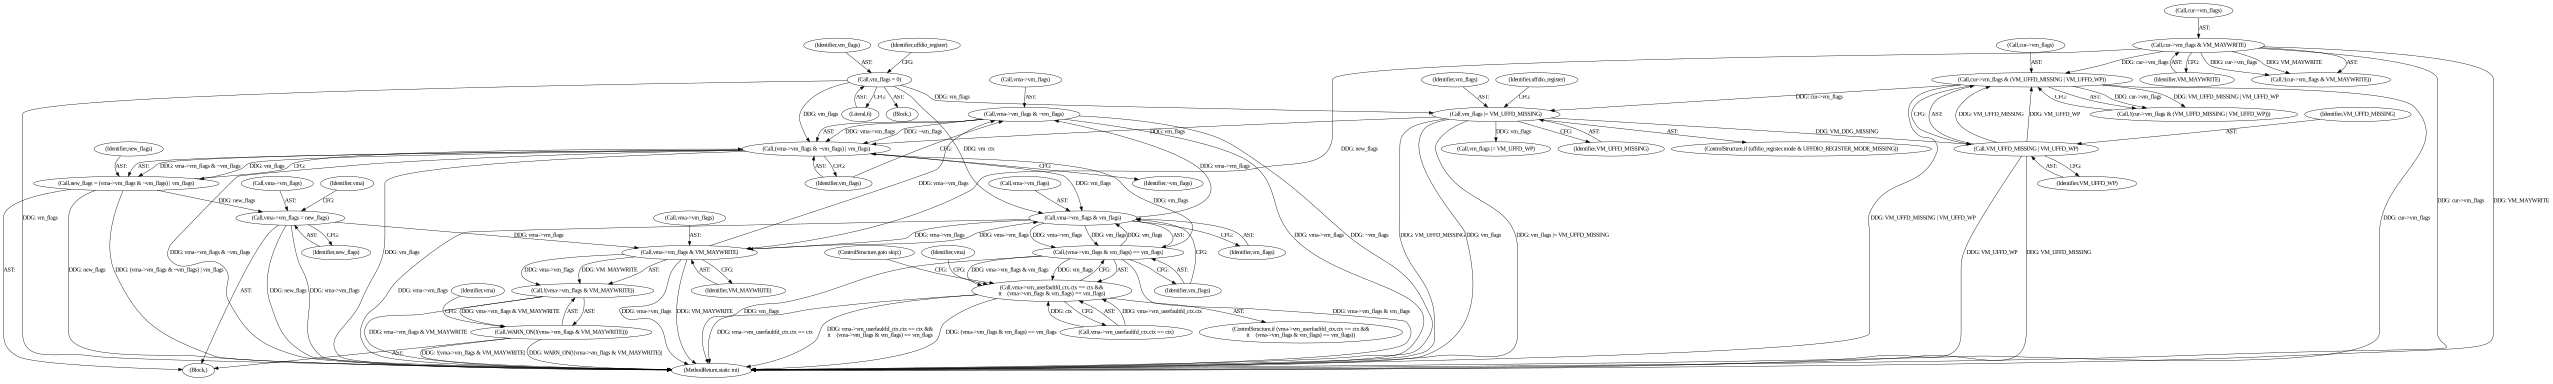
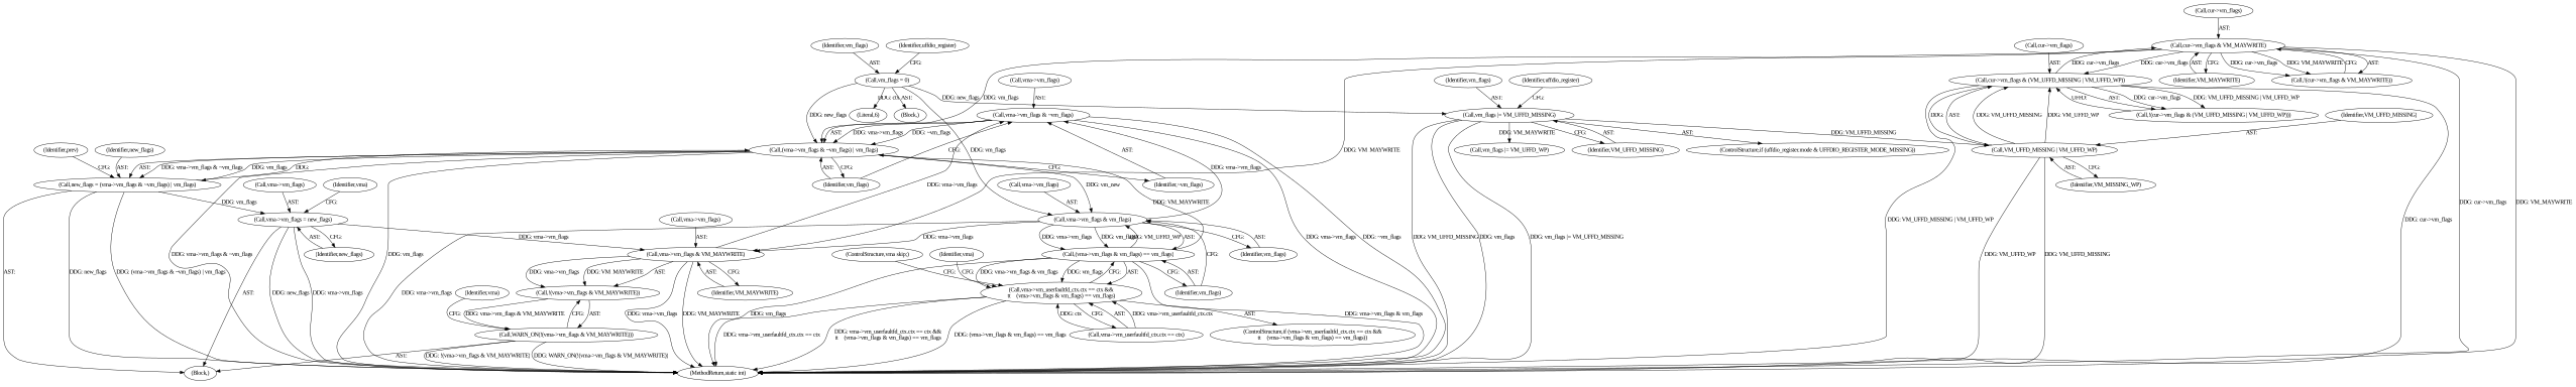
  digraph {
    fontname="Liberation Serif"
    node [fontname="Liberation Serif"]
    edge [fontname="Liberation Serif"]
    n1 [label="(Call,vma->vm_flags & ~vm_flags)"]
    n2 [label="(Call,(vma->vm_flags & ~vm_flags) | vm_flags)"]
    n3 [label="(MethodReturn,static int)"]
    n4 [label="(Identifier,~vm_flags)"]
    n5 [label="(Call,vma->vm_flags & vm_flags)"]
    n6 [label="(Call,new_flags = (vma->vm_flags & ~vm_flags) | vm_flags)"]
    n7 [label="(Identifier,vm_flags)"]
    n8 [label="(Call,vma->vm_flags & VM_MAYWRITE)"]
    n9 [label="(Call,!(vma->vm_flags & VM_MAYWRITE))"]
    n10 [label="(Identifier,VM_MAYWRITE)"]
    n11 [label="(Call,(vma->vm_flags & vm_flags) == vm_flags)"]
    n12 [label="(Identifier,vm_flags)"]
    n13 [label="(Call,WARN_ON(!(vma->vm_flags & VM_MAYWRITE)))"]
    n14 [label="(Call,vma->vm_flags = new_flags)"]
    n15 [label="(Identifier,new_flags)"]
    n16 [label="(Block,)"]
    n17 [label="(Call,vma->vm_userfaultfd_ctx.ctx == ctx &&\n\t\t    (vma->vm_flags & vm_flags) == vm_flags)"]
    n18 [label="(Identifier,vm_flags)"]
    n19 [label="(Call,vm_flags |= VM_UFFD_MISSING)"]
    n20 [label="(Call,VM_UFFD_MISSING | VM_UFFD_WP)"]
    n21 [label="(Call,vm_flags |= VM_UFFD_WP)"]
    n22 [label="(Identifier,VM_UFFD_MISSING)"]
    n23 [label="(ControlStructure,if (uffdio_register.mode & UFFDIO_REGISTER_MODE_MISSING))"]
    n24 [label="(Call,cur->vm_flags & (VM_UFFD_MISSING | VM_UFFD_WP))"]
-   n25 [label="(Identifier,VM_UFFD_WP)"]
+   n25 [label="(Identifier,VM_MISSING_WP)"]
    n26 [label="(Call,vm_flags = 0)"]
    n27 [label="(Literal,6)"]
    n28 [label="(Block,)"]
    n29 [label="(Call,vma->vm_userfaultfd_ctx.ctx == ctx)"]
    n30 [label="(ControlStructure,if (vma->vm_userfaultfd_ctx.ctx == ctx &&\n\t\t    (vma->vm_flags & vm_flags) == vm_flags))"]
    n31 [label="(Call,cur->vm_flags & VM_MAYWRITE)"]
    n32 [label="(Identifier,VM_MAYWRITE)"]
    n33 [label="(Call,!(cur->vm_flags & VM_MAYWRITE))"]
    n34 [label="(Call,!(cur->vm_flags & (VM_UFFD_MISSING | VM_UFFD_WP)))"]
    n35 [label="(Identifier,uffdio_register)"]
    n36 [label="(Identifier,vma)"]
    n37 [label="(Call,vma->vm_flags)"]
+   n38 [label="(Identifier,prev)"]
    n39 [label="(Call,vma->vm_flags)"]
    n40 [label="(Identifier,vma)"]
-   n41 [label="(ControlStructure,goto skip;)"]
+   n41 [label="(ControlStructure,vma skip;)"]
    n42 [label="(Call,vma->vm_flags)"]
    n43 [label="(Call,cur->vm_flags)"]
    n44 [label="(Identifier,vm_flags)"]
    n45 [label="(Call,cur->vm_flags)"]
    n46 [label="(Identifier,VM_UFFD_MISSING)"]
    n47 [label="(Identifier,vma)"]
    n48 [label="(Identifier,new_flags)"]
    n49 [label="(Call,vma->vm_flags)"]
    n50 [label="(Identifier,uffdio_register)"]
    n51 [label="(Identifier,vm_flags)"]
    n1 -> n2 [label="AST: "]
    n1 -> n2 [label="DDG: vma->vm_flags"]
    n1 -> n2 [label="DDG: ~vm_flags"]
    n1 -> n3 [label="DDG: vma->vm_flags"]
    n1 -> n3 [label="DDG: ~vm_flags"]
    n2 -> n3 [label="DDG: vma->vm_flags & ~vm_flags"]
    n2 -> n3 [label="DDG: vm_flags"]
    n2 -> n4 [label="CFG: "]
-   n2 -> n5 [label="DDG: vm_flags"]
+   n2 -> n5 [label="DDG: vm_new"]
    n2 -> n6 [label="AST: "]
    n2 -> n6 [label="DDG: vma->vm_flags & ~vm_flags"]
    n2 -> n6 [label="DDG: vm_flags"]
    n2 -> n7 [label="CFG: "]
+   n4 -> n1 [label="AST: "]
    n5 -> n1 [label="DDG: vma->vm_flags"]
    n5 -> n3 [label="DDG: vma->vm_flags"]
    n5 -> n8 [label="DDG: vma->vm_flags"]
    n5 -> n11 [label="AST: "]
    n5 -> n11 [label="DDG: vma->vm_flags"]
    n5 -> n11 [label="DDG: vm_flags"]
    n5 -> n12 [label="CFG: "]
-   n6 -> n2 [label="CFG: "]
+   n6 -> n2 [label="DDG: "]
    n6 -> n3 [label="DDG: (vma->vm_flags & ~vm_flags) | vm_flags"]
    n6 -> n3 [label="DDG: new_flags"]
-   n6 -> n14 [label="DDG: new_flags"]
+   n6 -> n14 [label="DDG: vm_flags"]
    n6 -> n16 [label="AST: "]
    n7 -> n1 [label="CFG: "]
    n7 -> n2 [label="AST: "]
    n8 -> n1 [label="DDG: vma->vm_flags"]
    n8 -> n3 [label="DDG: vma->vm_flags"]
    n8 -> n3 [label="DDG: VM_MAYWRITE"]
-   n8 -> n5 [label="DDG: vma->vm_flags"]
    n8 -> n9 [label="AST: "]
    n8 -> n9 [label="DDG: vma->vm_flags"]
    n8 -> n9 [label="DDG: VM_MAYWRITE"]
    n8 -> n10 [label="CFG: "]
-   n9 -> n3 [label="DDG: vma->vm_flags & VM_MAYWRITE"]
    n9 -> n13 [label="AST: "]
    n9 -> n13 [label="DDG: vma->vm_flags & VM_MAYWRITE"]
    n10 -> n8 [label="AST: "]
-   n11 -> n2 [label="DDG: vm_flags"]
+   n11 -> n2 [label="DDG: VM_MAYWRITE"]
    n11 -> n3 [label="DDG: vm_flags"]
    n11 -> n3 [label="DDG: vma->vm_flags & vm_flags"]
-   n11 -> n5 [label="DDG: vm_flags"]
+   n11 -> n5 [label="DDG: VM_UFFD_WP"]
    n11 -> n17 [label="AST: "]
    n11 -> n17 [label="DDG: vma->vm_flags & vm_flags"]
    n11 -> n17 [label="DDG: vm_flags"]
    n11 -> n18 [label="CFG: "]
    n12 -> n5 [label="AST: "]
    n13 -> n3 [label="DDG: WARN_ON(!(vma->vm_flags & VM_MAYWRITE))"]
    n13 -> n3 [label="DDG: !(vma->vm_flags & VM_MAYWRITE)"]
-   n13 -> n9 [label="AST: "]
+   n13 -> n9 [label="CFG: "]
    n13 -> n16 [label="AST: "]
    n14 -> n3 [label="DDG: new_flags"]
    n14 -> n3 [label="DDG: vma->vm_flags"]
    n14 -> n8 [label="DDG: vma->vm_flags"]
    n14 -> n15 [label="CFG: "]
    n14 -> n16 [label="AST: "]
    n15 -> n14 [label="AST: "]
    n17 -> n3 [label="DDG: vma->vm_userfaultfd_ctx.ctx == ctx"]
    n17 -> n3 [label="DDG: vma->vm_userfaultfd_ctx.ctx == ctx &&\n\t\t    (vma->vm_flags & vm_flags) == vm_flags"]
    n17 -> n3 [label="DDG: (vma->vm_flags & vm_flags) == vm_flags"]
    n17 -> n11 [label="CFG: "]
    n17 -> n29 [label="CFG: "]
    n17 -> n30 [label="AST: "]
    n18 -> n5 [label="CFG: "]
    n18 -> n11 [label="AST: "]
-   n19 -> n2 [label="DDG: vm_flags"]
+   n31 -> n2 [label="DDG: vm_flags"]
    n19 -> n3 [label="DDG: VM_UFFD_MISSING"]
    n19 -> n3 [label="DDG: vm_flags"]
    n19 -> n3 [label="DDG: vm_flags |= VM_UFFD_MISSING"]
-   n19 -> n20 [label="DDG: VM_DDG_MISSING"]
-   n19 -> n21 [label="DDG: vm_flags"]
+   n19 -> n20 [label="DDG: VM_UFFD_MISSING"]
+   n19 -> n21 [label="DDG: VM_MAYWRITE"]
    n19 -> n22 [label="CFG: "]
    n19 -> n23 [label="AST: "]
    n20 -> n3 [label="DDG: VM_UFFD_WP"]
    n20 -> n3 [label="DDG: VM_UFFD_MISSING"]
    n20 -> n24 [label="AST: "]
    n20 -> n24 [label="DDG: VM_UFFD_MISSING"]
    n20 -> n24 [label="DDG: VM_UFFD_WP"]
    n20 -> n25 [label="CFG: "]
    n22 -> n19 [label="AST: "]
    n24 -> n3 [label="DDG: VM_UFFD_MISSING | VM_UFFD_WP"]
    n24 -> n3 [label="DDG: cur->vm_flags"]
-   n24 -> n20 [label="CFG: "]
-   n24 -> n19 [label="DDG: cur->vm_flags"]
+   n24 -> n20 [label="DDG: "]
+   n24 -> n31 [label="DDG: cur->vm_flags"]
    n24 -> n34 [label="AST: "]
    n24 -> n34 [label="DDG: cur->vm_flags"]
    n24 -> n34 [label="DDG: VM_UFFD_MISSING | VM_UFFD_WP"]
    n25 -> n20 [label="AST: "]
-   n26 -> n2 [label="DDG: vm_flags"]
-   n26 -> n3 [label="DDG: vm_flags"]
-   n26 -> n5 [label="DDG: vm_ctx"]
-   n26 -> n19 [label="DDG: vm_flags"]
-   n26 -> n27 [label="CFG: "]
+   n26 -> n2 [label="DDG: new_flags"]
+   n26 -> n5 [label="DDG: vm_flags"]
+   n26 -> n19 [label="DDG: new_flags"]
+   n26 -> n27 [label="DDG: ctx"]
    n26 -> n28 [label="AST: "]
-   n27 -> n26 [label="AST: "]
    n29 -> n17 [label="AST: "]
    n29 -> n17 [label="DDG: vma->vm_userfaultfd_ctx.ctx"]
    n29 -> n17 [label="DDG: ctx"]
    n31 -> n3 [label="DDG: cur->vm_flags"]
    n31 -> n3 [label="DDG: VM_MAYWRITE"]
-   n31 -> n8 [label="DDG: new_flags"]
+   n31 -> n8 [label="DDG: VM_MAYWRITE"]
    n31 -> n24 [label="DDG: cur->vm_flags"]
    n31 -> n32 [label="CFG: "]
    n31 -> n33 [label="AST: "]
    n31 -> n33 [label="DDG: cur->vm_flags"]
    n31 -> n33 [label="DDG: VM_MAYWRITE"]
    n32 -> n31 [label="AST: "]
-   n34 -> n24 [label="CFG: "]
+   n33 -> n31 [label="CFG: "]
+   n34 -> n24 [label="UFFD: "]
    n35 -> n19 [label="CFG: "]
    n36 -> n13 [label="CFG: "]
    n37 -> n8 [label="AST: "]
+   n38 -> n6 [label="CFG: "]
    n39 -> n14 [label="AST: "]
    n40 -> n14 [label="CFG: "]
    n41 -> n17 [label="CFG: "]
    n42 -> n1 [label="AST: "]
    n43 -> n24 [label="AST: "]
    n44 -> n26 [label="AST: "]
    n45 -> n31 [label="AST: "]
    n46 -> n20 [label="AST: "]
    n47 -> n17 [label="CFG: "]
    n48 -> n6 [label="AST: "]
    n49 -> n5 [label="AST: "]
    n50 -> n26 [label="CFG: "]
    n51 -> n19 [label="AST: "]
  }
